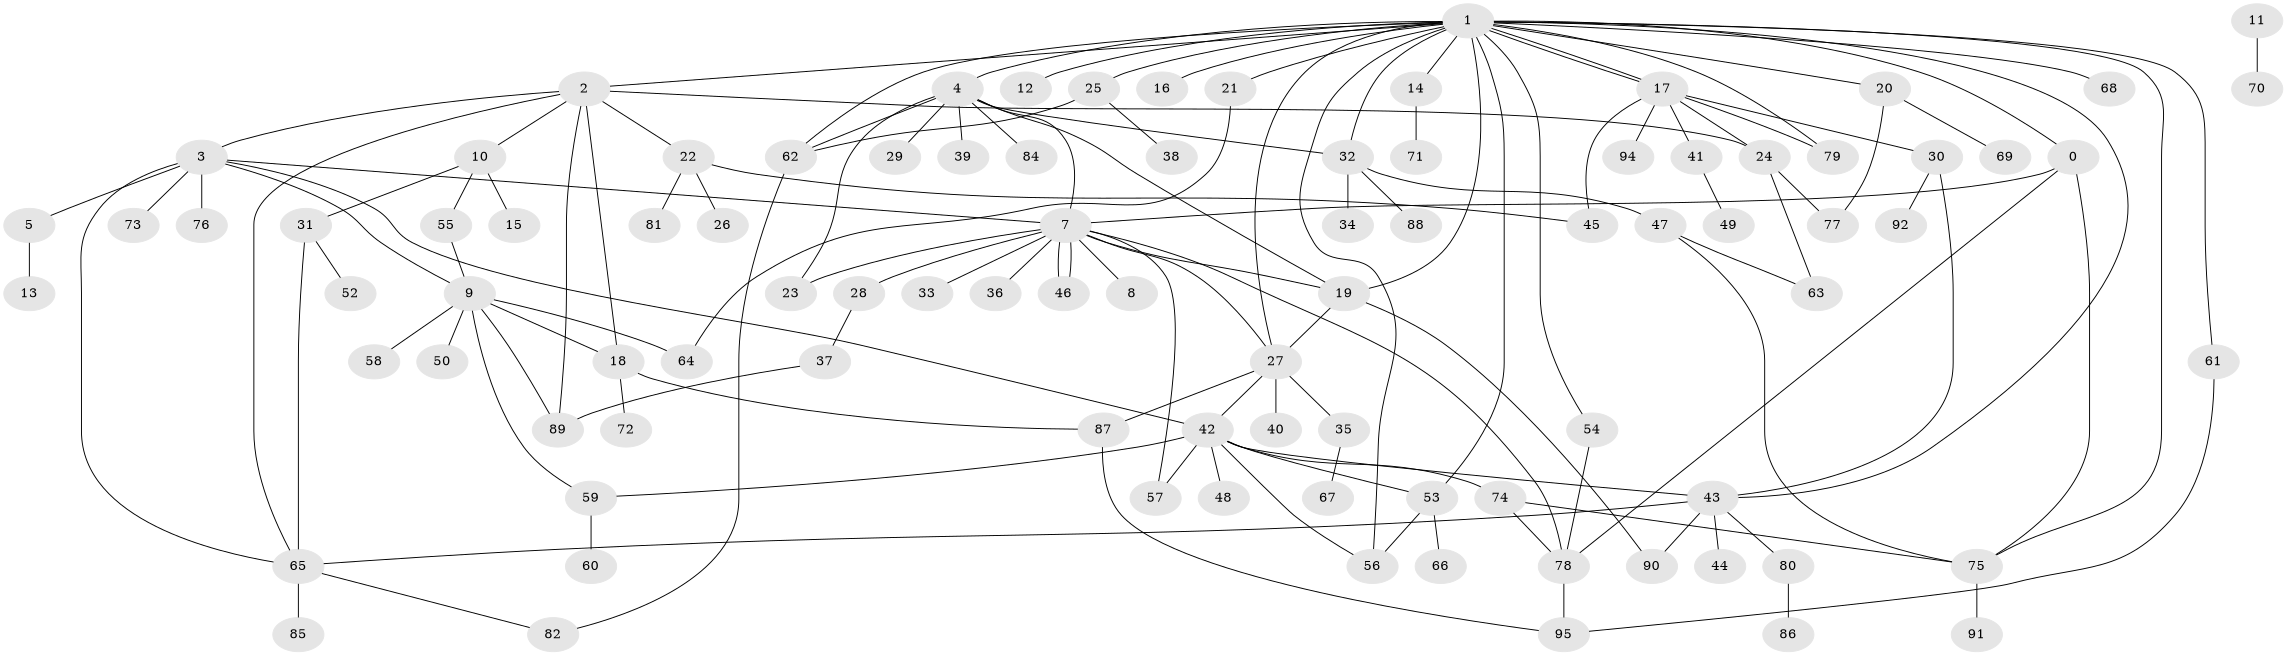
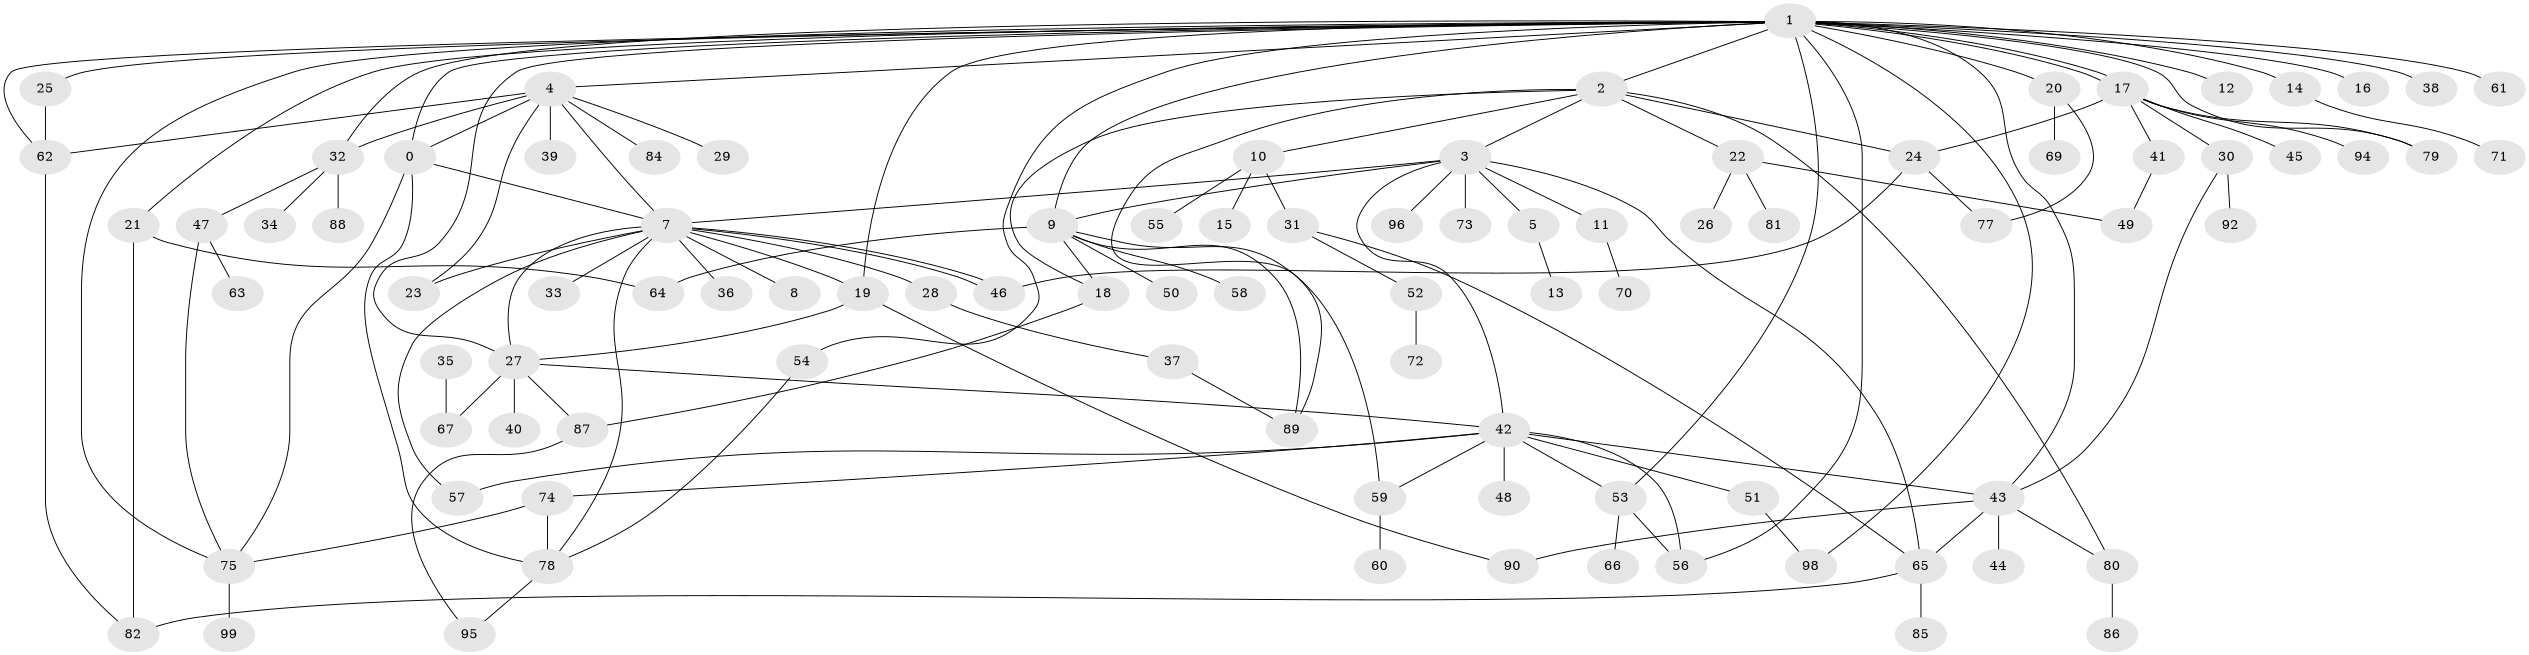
  graph {
    node [color=gray90 style=filled]
    1
    2
    4
    n4 [label=0]
    9
    12
    14
    16
    17
    19
    20
    21
    25
    27
    32
    38
    43
    53
    54
    56
    61
    62
-   68
+   68 [label=98]
    75
    79
    3
    10
    18
    22
    24
    65
    89
    7
    23
    29
    39
    84
    78
    50
    58
    59
    64
    71
    30
    41
    45
    94
    90
    69
    77
    82
    42
    87
    35
    40
    34
    47
    88
    44
    80
    66
    n62 [label=95]
-   91
+   91 [label=99]
    5
    11
    73
-   76
+   76 [label=96]
    15
    31
    55
    72
    26
    81
    46
    85
    13
    8
    28
    33
    36
    57
    70
    48
+   51
    74
    37
    60
    52
    92
    49
    67
    63
    86
    1 -- 2
    1 -- 4
    1 -- n4
-   55 -- 9
+   1 -- 9
    1 -- 12
    1 -- 14
    1 -- 16
    1 -- 17
    1 -- 17
    1 -- 19
    1 -- 20
    1 -- 21
    1 -- 25
    1 -- 27
    1 -- 32
-   25 -- 38
+   1 -- 38
    1 -- 43
    1 -- 53
    1 -- 54
    1 -- 56
    1 -- 61
    1 -- 62
    1 -- 68
    1 -- 75
    1 -- 79
    2 -- 3
    2 -- 10
    2 -- 18
    2 -- 22
    2 -- 24
-   2 -- 65
+   2 -- 80
    2 -- 89
-   4 -- 19
+   4 -- n4
    4 -- 32
    4 -- 62
    4 -- 7
    4 -- 23
    4 -- 29
    4 -- 39
    4 -- 84
    n4 -- 75
    n4 -- 7
    n4 -- 78
    9 -- 18
    9 -- 89
    9 -- 50
    9 -- 58
    9 -- 59
    9 -- 64
    14 -- 71
    17 -- 79
    17 -- 24
    17 -- 30
    17 -- 41
    17 -- 45
    17 -- 94
    19 -- 27
    19 -- 90
    20 -- 69
    20 -- 77
    21 -- 64
+   21 -- 82
    25 -- 62
    27 -- 42
    27 -- 87
-   27 -- 35
+   27 -- 67
    27 -- 40
    32 -- 34
    32 -- 47
    32 -- 88
    43 -- 65
    43 -- 90
    43 -- 44
    43 -- 80
    53 -- 56
    53 -- 66
    54 -- 78
-   61 -- n62
    62 -- 82
    75 -- 91
    3 -- 9
    3 -- 65
    3 -- 7
    3 -- 42
    3 -- 5
+   3 -- 11
    3 -- 73
    3 -- 76
    10 -- 15
    10 -- 31
    10 -- 55
    18 -- 87
-   18 -- 72
-   22 -- 45
+   52 -- 72
+   22 -- 49
    22 -- 26
    22 -- 81
    24 -- 77
-   24 -- 63
+   24 -- 46
    65 -- 82
    65 -- 85
    7 -- 19
    7 -- 27
    7 -- 23
    7 -- 78
    7 -- 46
    7 -- 46
    7 -- 8
    7 -- 28
    7 -- 33
    7 -- 36
    7 -- 57
    78 -- n62
    59 -- 60
    30 -- 43
    30 -- 92
    41 -- 49
    42 -- 43
    42 -- 53
    42 -- 56
    42 -- 59
    42 -- 57
    42 -- 48
+   42 -- 51
    42 -- 74
    87 -- n62
    35 -- 67
    47 -- 75
    47 -- 63
    80 -- 86
    5 -- 13
    11 -- 70
    31 -- 65
    31 -- 52
    28 -- 37
+   51 -- 68
    74 -- 75
    74 -- 78
    37 -- 89
  }
